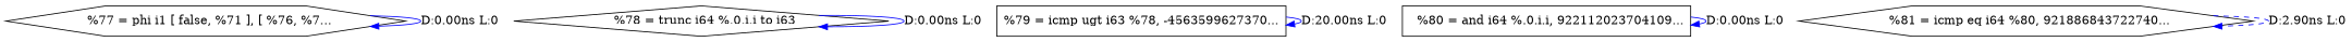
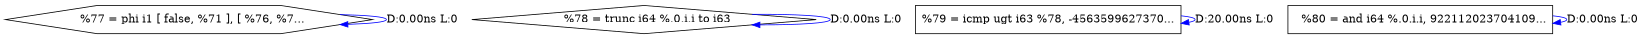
  digraph {
    node [shape=hexagon]
    edge [color=blue style=solid]
    n1 [label="  %77 = phi i1 [ false, %71 ], [ %76, %7..."]
    n2 [label="  %78 = trunc i64 %.0.i.i to i63" shape=diamond]
    n3 [label="%79 = icmp ugt i63 %78, -4563599627370..." shape=box]
    n4 [label="  %80 = and i64 %.0.i.i, 922112023704109..." shape=box]
-   n5 [label="  %81 = icmp eq i64 %80, 921886843722740..."]
    n1 -> n1 [label="D:0.00ns L:0"]
    n2 -> n2 [label="D:0.00ns L:0"]
    n3 -> n3 [label="D:20.00ns L:0"]
    n4 -> n4 [label="D:0.00ns L:0"]
-   n5 -> n5 [label="D:2.90ns L:0" style=dashed]
  }
